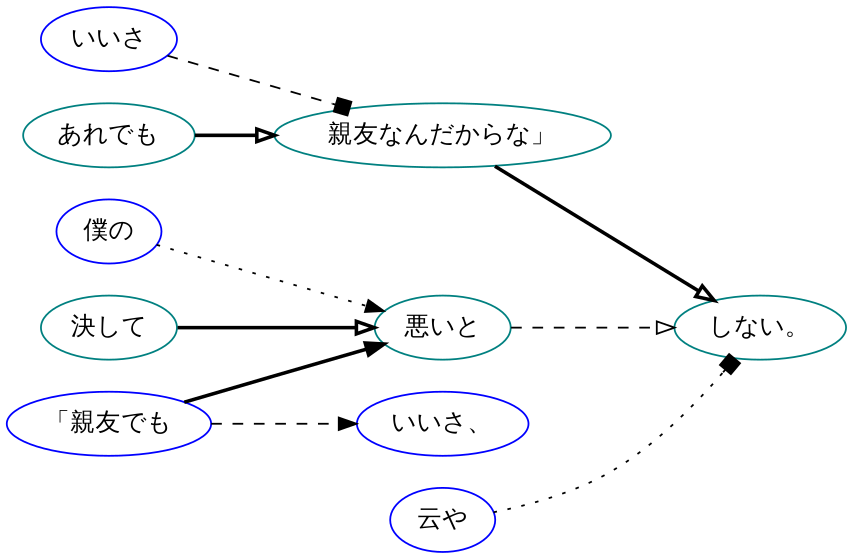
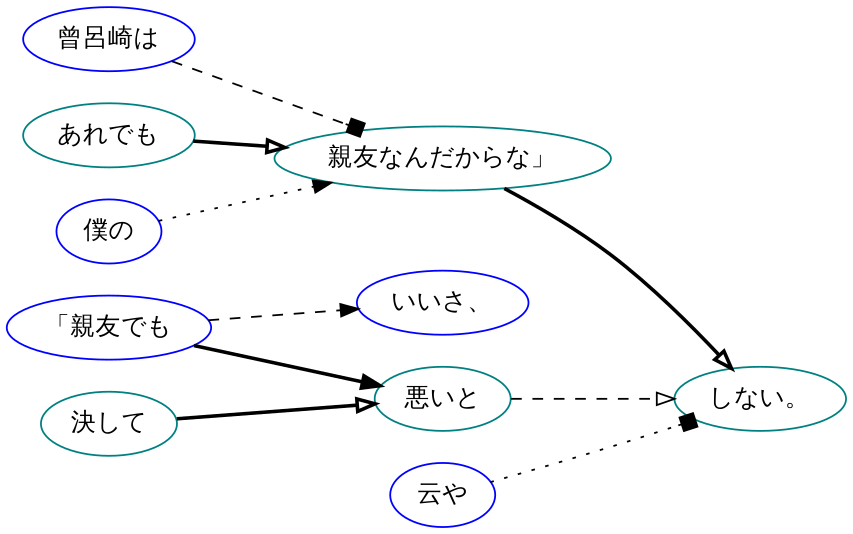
  digraph {
    rankdir=LR
    node [color=blue]
    edge [arrowhead=onormal style=bold]
-   n1 [label="いいさ"]
+   n1 [label="曾呂崎は"]
    n2 [color=teal label="親友なんだからな」"]
    n3 [color=teal label="しない。"]
    n4 [color=teal label="あれでも"]
    n5 [label="僕の"]
    n6 [label="「親友でも"]
    n7 [label="いいさ、"]
    n8 [color=teal label="悪いと"]
    n9 [color=teal label="決して"]
    n10 [label="云や"]
    n1 -> n2 [arrowhead=box style=dashed]
    n2 -> n3
    n4 -> n2
-   n5 -> n8 [arrowhead=normal style=dotted]
+   n5 -> n2 [arrowhead=normal style=dotted]
    n6 -> n7 [arrowhead=normal style=dashed]
    n6 -> n8 [arrowhead=normal]
    n8 -> n3 [style=dashed]
    n9 -> n8
    n10 -> n3 [arrowhead=box style=dotted]
  }
